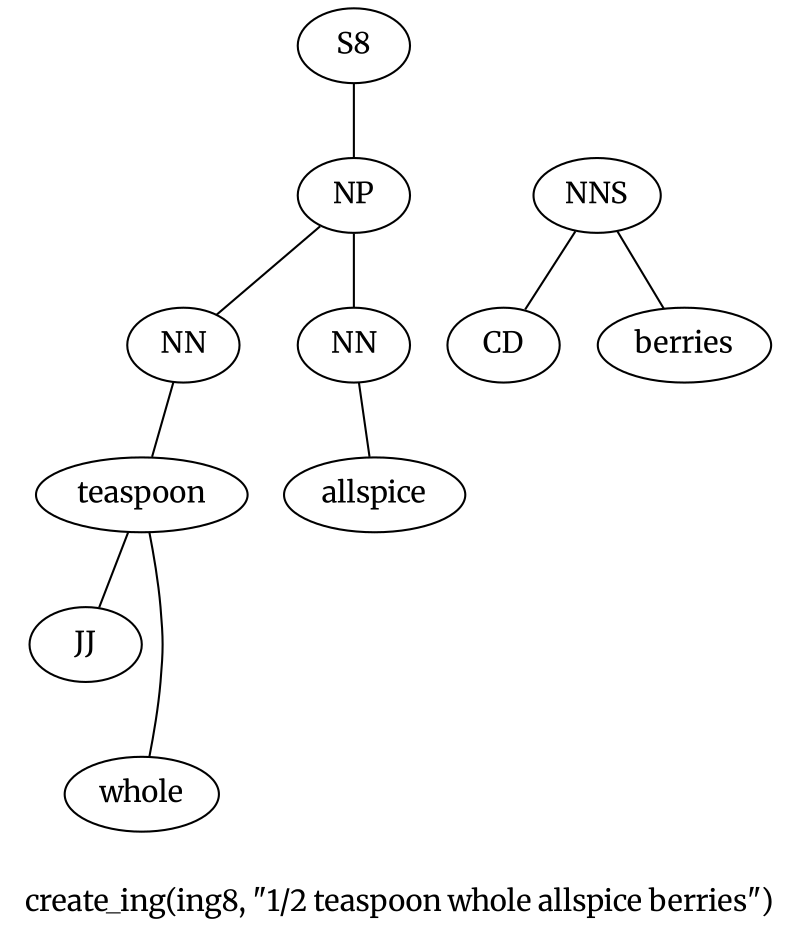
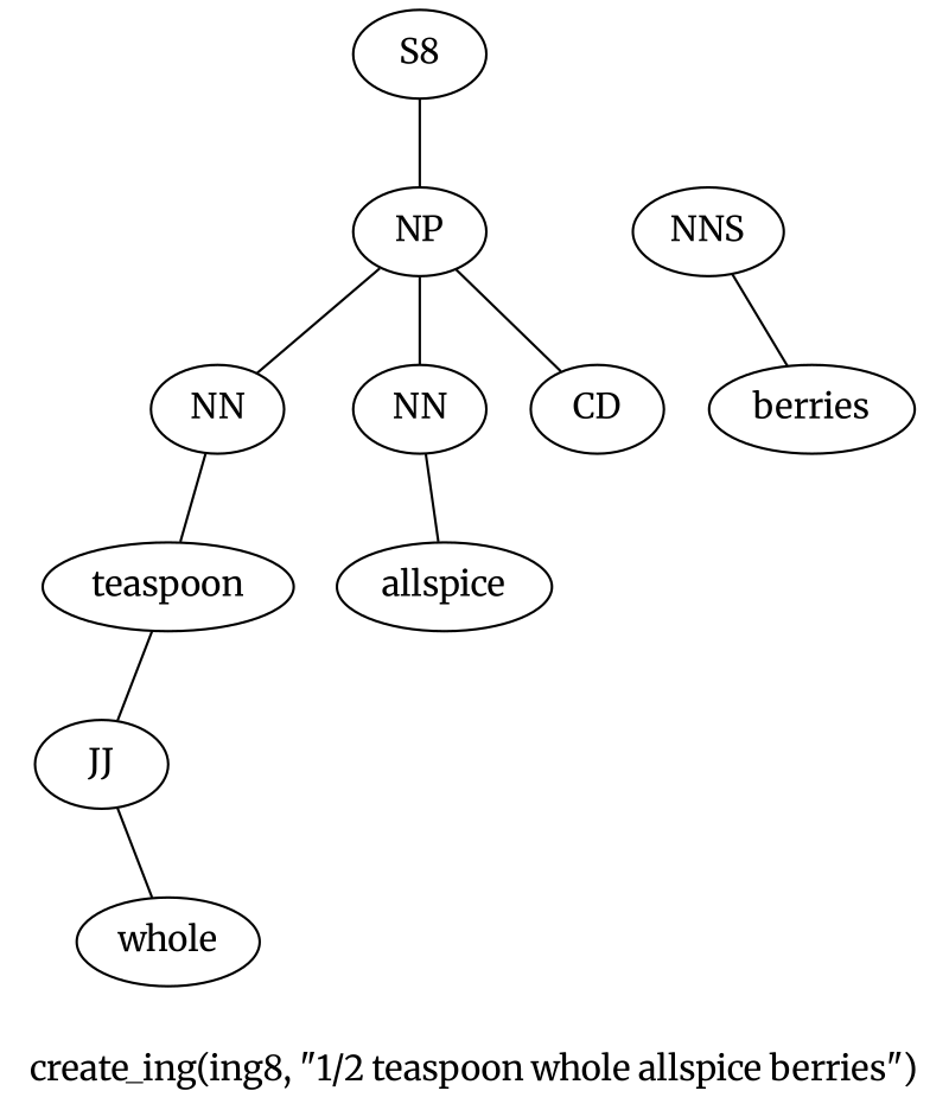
  graph {
    fontname=Merriweather
    label="create_ing(ing8, \"1/2 teaspoon whole allspice berries\")"
    node [fontname=Merriweather]
    edge [fontname=Merriweather]
    n1 [label=S8]
    n2 [label=NP]
    n3 [label=CD]
    n4 [label=NN]
    n5 [label=NN]
    n6 [label=teaspoon]
    n7 [label=JJ]
    n8 [label=whole]
    n9 [label=allspice]
    n10 [label=NNS]
    n11 [label=berries]
    n1 -- n2
-   n10 -- n3
+   n2 -- n3
    n2 -- n4
    n2 -- n5
    n4 -- n6
    n5 -- n9
    n6 -- n7
-   n6 -- n8
+   n7 -- n8
    n10 -- n11
  }
